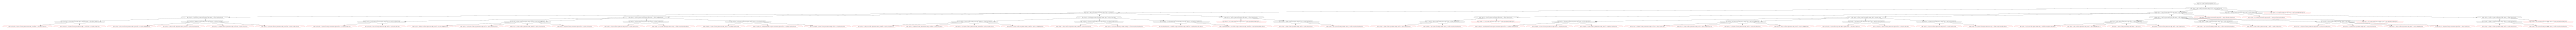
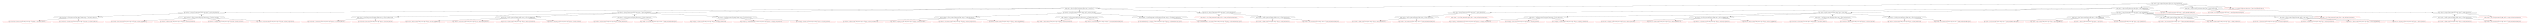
  digraph {
    nodesep=0.2
    rankdir=TB
    ranksep=0.4
    fontname="Open Sans"
    node [fontname="Open Sans" fontsize=12.0 margin=0.07 color=red]
    edge [fontname="Open Sans" fontsize=12.0 margin=0.05]
    n1 [label="edge: 'bound' -> 'connected' at level 4 with parent: edge: 'bound' -> 'bound' (acceptChannel) " color=""]
    n2 [label="edge: 'connected' -> 'connected' at level 5 with parent: edge: 'bound' -> 'connected' (readFrom) "]
    n3 [label="edge: 'connected' -> 'bound' at level 5 with parent: edge: 'bound' -> 'connected' (setClient) "]
    n4 [label="edge: 'closed' -> 'err' at level 5 with parent: edge: 'open' -> 'closed' (ClosedChannelException) "]
    n5 [label="edge: 'closed' -> 'closed' at level 5 with parent: edge: 'bound' -> 'closed' (closeChannel) "]
    n6 [label="edge: 'bound' -> 'accepting' at level 4 with parent: edge: 'open' -> 'bound' (startClient) " color=""]
    n7 [label="edge: 'accepting' -> 'intermediateAccept' at level 5 with parent: edge: 'bound' -> 'accepting' (acceptChannel) "]
    n8 [label="edge: 'accepting' -> 'bound' at level 5 with parent: edge: 'bound' -> 'accepting' (setClient) "]
    n9 [label="edge: 'accepting' -> 'closed' at level 5 with parent: edge: 'bound' -> 'accepting' (closeChannel) "]
    n10 [label="edge: 'closed' -> 'closed' at level 5 with parent: edge: 'closed' -> 'closed' (closeChannel) "]
    n11 [label="edge: 'bound' -> 'closed' at level 5 with parent: edge: 'accepting' -> 'bound' (closeChannel) "]
    n12 [label="edge: 'closed' -> 'err' at level 3 with parent: edge: 'open' -> 'closed' (ClosedChannelException) "]
    n13 [label="edge: 'bound' -> 'connected' at level 5 with parent: edge: 'open' -> 'bound' (acceptChannel) "]
    n14 [label="edge: 'bound' -> 'bound' at level 5 with parent: edge: 'bound' -> 'bound' (toggleBlocking) "]
    n15 [label="edge: 'accepting' -> 'closed' at level 5 with parent: edge: 'bound' -> 'accepting' (closeChannel) "]
    n16 [label="edge: 'closed' -> 'err' at level 4 with parent: edge: 'bound' -> 'closed' (ClosedChannelException) "]
    n17 [label="edge: 'closed' -> 'closed' at level 5 with parent: edge: 'closed' -> 'closed' (closeChannel) "]
    n18 [label="edge: 'open' -> 'open' at level 4 with parent: edge: 'open' -> 'open' (toggleBlocking) " color=""]
    n19 [label="edge: 'open' -> 'err' at level 5 with parent: edge: 'open' -> 'open' (NotYetBoundException) "]
    n20 [label="edge: 'open' -> 'open' at level 5 with parent: edge: 'open' -> 'open' (toggleBlocking) "]
    n21 [label="edge: 'open' -> 'bound' at level 5 with parent: edge: 'open' -> 'open' (bind) "]
    n22 [label="edge: 'open' -> 'closed' at level 5 with parent: edge: 'open' -> 'open' (closeChannel) "]
    n23 [label="edge: 'open' -> 'closed' at level 4 with parent: edge: 'open' -> 'open' (closeChannel) " color=""]
    n24 [label="edge: 'closed' -> 'closed' at level 5 with parent: edge: 'open' -> 'closed' (closeChannel) "]
    n25 [label="edge: 'closed' -> 'closed' at level 3 with parent: edge: 'open' -> 'closed' (closeChannel) " color=""]
    n26 [label="edge: 'closed' -> 'closed' at level 4 with parent: edge: 'closed' -> 'closed' (closeChannel) " color=""]
    n27 [label="edge: 'closed' -> 'err' at level 4 with parent: edge: 'closed' -> 'closed' (ClosedChannelException) "]
    n28 [label="edge: 'bound' -> 'bound' at level 4 with parent: edge: 'open' -> 'bound' (toggleBlocking) " color=""]
    n29 [label="edge: 'bound' -> 'accepting' at level 5 with parent: edge: 'bound' -> 'bound' (startClient) "]
    n30 [label="edge: 'bound' -> 'closed' at level 5 with parent: edge: 'bound' -> 'bound' (closeChannel) "]
    n31 [label="edge: 'bound' -> 'connected' at level 5 with parent: edge: 'bound' -> 'bound' (acceptChannel) "]
    n32 [label="edge: 'bound' -> 'bound' at level 5 with parent: edge: 'bound' -> 'bound' (toggleBlocking) "]
    n33 [label="edge: 'open' -> 'bound' at level 2 with parent: edge: 'reset' -> 'open' (bind) " color=""]
    n34 [label="edge: 'bound' -> 'connected' at level 3 with parent: edge: 'open' -> 'bound' (acceptChannel) " color=""]
    n35 [label="edge: 'bound' -> 'bound' at level 3 with parent: edge: 'open' -> 'bound' (toggleBlocking) " color=""]
    n36 [label="edge: 'bound' -> 'accepting' at level 3 with parent: edge: 'open' -> 'bound' (startClient) " color=""]
    n37 [label="edge: 'bound' -> 'closed' at level 3 with parent: edge: 'open' -> 'bound' (closeChannel) " color=""]
    n38 [label="edge: 'closed' -> 'closed' at level 4 with parent: edge: 'bound' -> 'closed' (closeChannel) " color=""]
    n39 [label="edge: 'closed' -> 'closed' at level 5 with parent: edge: 'closed' -> 'closed' (closeChannel) "]
    n40 [label="edge: 'closed' -> 'err' at level 5 with parent: edge: 'closed' -> 'closed' (ClosedChannelException) "]
    n41 [label="edge: 'connected' -> 'connected' at level 4 with parent: edge: 'bound' -> 'connected' (readFrom) " color=""]
    n42 [label="edge: 'connected' -> 'bound' at level 4 with parent: edge: 'bound' -> 'connected' (setClient) " color=""]
    n43 [label="edge: 'closed' -> 'closed' at level 4 with parent: edge: 'open' -> 'closed' (closeChannel) " color=""]
    n44 [label="edge: 'closed' -> 'err' at level 5 with parent: edge: 'closed' -> 'closed' (ClosedChannelException) "]
    n45 [label="edge: 'open' -> 'closed' at level 3 with parent: edge: 'open' -> 'open' (closeChannel) " color=""]
    n46 [label="edge: 'closed' -> 'err' at level 4 with parent: edge: 'open' -> 'closed' (ClosedChannelException) "]
    n47 [label="edge: 'bound' -> 'bound' at level 4 with parent: edge: 'bound' -> 'bound' (toggleBlocking) " color=""]
    n48 [label="edge: 'bound' -> 'connected' at level 5 with parent: edge: 'bound' -> 'bound' (acceptChannel) "]
    n49 [label="edge: 'bound' -> 'closed' at level 5 with parent: edge: 'bound' -> 'bound' (closeChannel) "]
    n50 [label="edge: 'bound' -> 'accepting' at level 5 with parent: edge: 'bound' -> 'bound' (startClient) "]
    n51 [label="edge: 'open' -> 'bound' at level 3 with parent: edge: 'open' -> 'open' (bind) " color=""]
    n52 [label="edge: 'bound' -> 'connected' at level 4 with parent: edge: 'open' -> 'bound' (acceptChannel) " color=""]
    n53 [label="edge: 'bound' -> 'closed' at level 4 with parent: edge: 'open' -> 'bound' (closeChannel) " color=""]
    n54 [label="edge: 'bound' -> 'closed' at level 4 with parent: edge: 'bound' -> 'bound' (closeChannel) " color=""]
    n55 [label="edge: 'closed' -> 'err' at level 5 with parent: edge: 'bound' -> 'closed' (ClosedChannelException) "]
    n56 [label="edge: 'bound' -> 'closed' at level 5 with parent: edge: 'open' -> 'bound' (closeChannel) "]
    n57 [label="edge: 'closed' -> 'err' at level 5 with parent: edge: 'closed' -> 'closed' (ClosedChannelException) "]
    n58 [label="edge: 'bound' -> 'bound' at level 5 with parent: edge: 'connected' -> 'bound' (toggleBlocking) "]
    n59 [label="edge: 'bound' -> 'closed' at level 5 with parent: edge: 'connected' -> 'bound' (closeChannel) "]
-   n60 [label="edge: null -> 'reset' at level 0 with parent: null" color=""]
    n61 [label="edge: 'reset' -> 'open' at level 1 with parent: edge: null -> 'reset' (openChannel) " color=""]
    n62 [label="edge: 'bound' -> 'accepting' at level 5 with parent: edge: 'connected' -> 'bound' (startClient) "]
    n63 [label="edge: 'connected' -> 'bound' at level 5 with parent: edge: 'connected' -> 'connected' (setClient) "]
    n64 [label="edge: 'connected' -> 'connected' at level 5 with parent: edge: 'connected' -> 'connected' (readFrom) "]
    n65 [label="edge: 'intermediateAccept' -> 'accepting' at level 5 with parent: edge: 'accepting' -> 'intermediateAccept' (require) "]
    n66 [label="edge: 'closed' -> 'closed' at level 5 with parent: edge: 'bound' -> 'closed' (closeChannel) "]
    n67 [label="edge: 'bound' -> 'bound' at level 5 with parent: edge: 'open' -> 'bound' (toggleBlocking) "]
    n68 [label="edge: 'closed' -> 'closed' at level 5 with parent: edge: 'accepting' -> 'closed' (closeChannel) "]
    n69 [label="edge: 'accepting' -> 'intermediateAccept' at level 5 with parent: edge: 'bound' -> 'accepting' (acceptChannel) "]
    n70 [label="edge: 'intermediateAccept' -> 'connected' at level 5 with parent: edge: 'accepting' -> 'intermediateAccept' (require) "]
    n71 [label="edge: 'bound' -> 'accepting' at level 4 with parent: edge: 'bound' -> 'bound' (startClient) " color=""]
    n72 [label="edge: 'accepting' -> 'bound' at level 5 with parent: edge: 'bound' -> 'accepting' (setClient) "]
    n73 [label="edge: 'open' -> 'open' at level 3 with parent: edge: 'open' -> 'open' (toggleBlocking) " color=""]
    n74 [label="edge: 'open' -> 'bound' at level 4 with parent: edge: 'open' -> 'open' (bind) " color=""]
    n75 [label="edge: 'open' -> 'err' at level 4 with parent: edge: 'open' -> 'open' (NotYetBoundException) "]
    n76 [label="edge: 'connected' -> 'connected' at level 5 with parent: edge: 'bound' -> 'connected' (readFrom) "]
    n77 [label="edge: 'connected' -> 'bound' at level 5 with parent: edge: 'bound' -> 'connected' (setClient) "]
    n78 [label="edge: 'open' -> 'open' at level 2 with parent: edge: 'reset' -> 'open' (toggleBlocking) " color=""]
    n79 [label="edge: 'open' -> 'closed' at level 2 with parent: edge: 'reset' -> 'open' (closeChannel) " color=""]
    n80 [label="edge: 'open' -> 'err' at level 2 with parent: edge: 'reset' -> 'open' (NotYetBoundException) "]
    n81 [label="edge: 'bound' -> 'accepting' at level 5 with parent: edge: 'open' -> 'bound' (startClient) "]
    n82 [label="edge: 'accepting' -> 'bound' at level 4 with parent: edge: 'bound' -> 'accepting' (setClient) " color=""]
    n83 [label="edge: 'bound' -> 'accepting' at level 5 with parent: edge: 'accepting' -> 'bound' (startClient) "]
    n84 [label="edge: 'bound' -> 'connected' at level 5 with parent: edge: 'accepting' -> 'bound' (acceptChannel) "]
    n85 [label="edge: 'bound' -> 'bound' at level 5 with parent: edge: 'accepting' -> 'bound' (toggleBlocking) "]
    n86 [label="edge: 'open' -> 'err' at level 3 with parent: edge: 'open' -> 'open' (NotYetBoundException) "]
    n87 [label="edge: 'bound' -> 'connected' at level 5 with parent: edge: 'connected' -> 'bound' (acceptChannel) "]
    n88 [label="edge: 'closed' -> 'err' at level 5 with parent: edge: 'bound' -> 'closed' (ClosedChannelException) "]
    n89 [label="edge: 'accepting' -> 'closed' at level 4 with parent: edge: 'bound' -> 'accepting' (closeChannel) " color=""]
    n90 [label="edge: 'closed' -> 'err' at level 5 with parent: edge: 'accepting' -> 'closed' (ClosedChannelException) "]
    n91 [label="edge: 'accepting' -> 'intermediateAccept' at level 4 with parent: edge: 'bound' -> 'accepting' (acceptChannel) " color=""]
    n1 -> n2
    n1 -> n3
    n6 -> n7
    n6 -> n8
    n6 -> n9
    n18 -> n19
    n18 -> n20
    n18 -> n21
    n18 -> n22
    n23 -> n4
    n23 -> n24
    n25 -> n26
    n25 -> n27
    n26 -> n17
    n26 -> n57
    n28 -> n29
    n28 -> n30
    n28 -> n31
    n28 -> n32
    n33 -> n34
    n33 -> n35
    n33 -> n36
    n33 -> n37
    n34 -> n41
    n34 -> n42
    n35 -> n1
    n35 -> n47
    n35 -> n54
    n35 -> n71
    n36 -> n82
    n36 -> n89
    n36 -> n91
    n37 -> n16
    n37 -> n38
    n38 -> n39
    n38 -> n40
    n41 -> n63
    n41 -> n64
    n42 -> n58
    n42 -> n59
    n42 -> n62
    n42 -> n87
    n43 -> n10
    n43 -> n44
    n45 -> n43
    n45 -> n46
    n47 -> n14
    n47 -> n48
    n47 -> n49
    n47 -> n50
    n51 -> n6
    n51 -> n28
    n51 -> n52
    n51 -> n53
    n52 -> n76
    n52 -> n77
    n53 -> n66
    n53 -> n88
    n54 -> n5
    n54 -> n55
-   n60 -> n61
    n61 -> n33
    n61 -> n78
    n61 -> n79
    n61 -> n80
    n71 -> n15
    n71 -> n69
    n71 -> n72
    n73 -> n18
    n73 -> n23
    n73 -> n74
    n73 -> n75
    n74 -> n13
    n74 -> n56
    n74 -> n67
    n74 -> n81
    n78 -> n45
    n78 -> n51
    n78 -> n73
    n78 -> n86
    n79 -> n12
    n79 -> n25
    n82 -> n11
    n82 -> n83
    n82 -> n84
    n82 -> n85
    n89 -> n68
    n89 -> n90
    n91 -> n65
    n91 -> n70
  }
